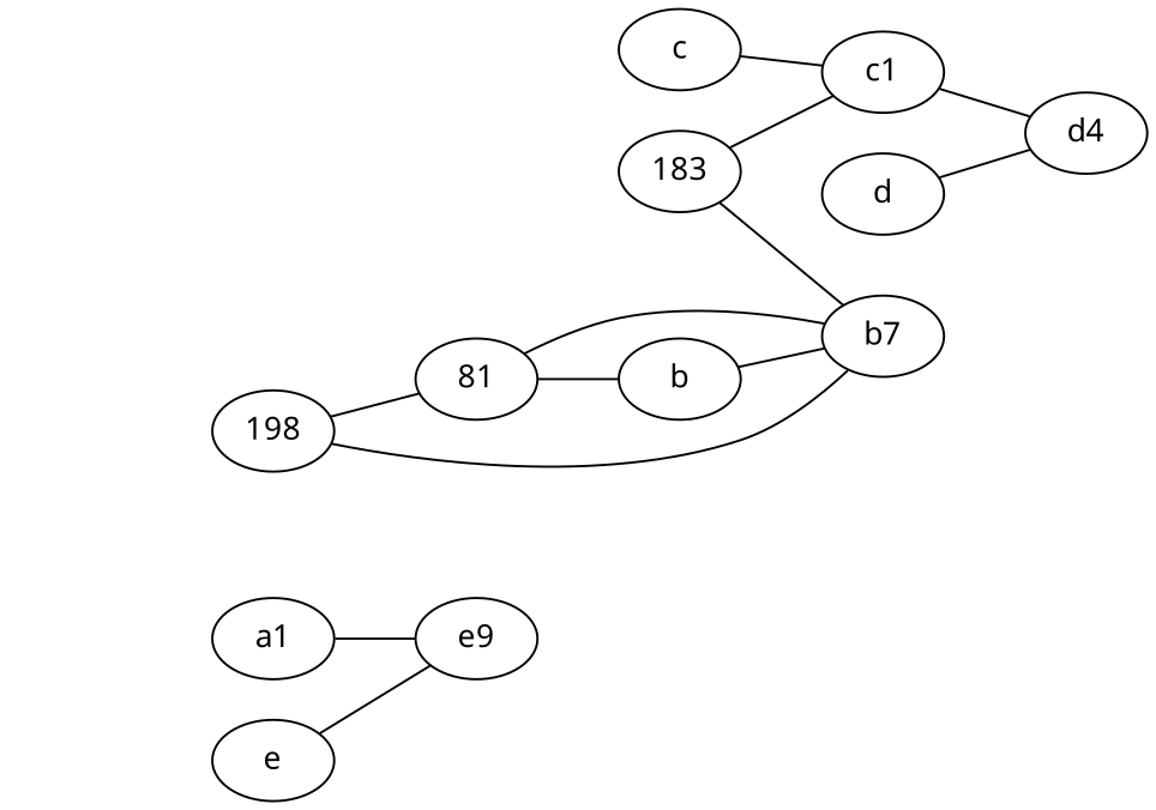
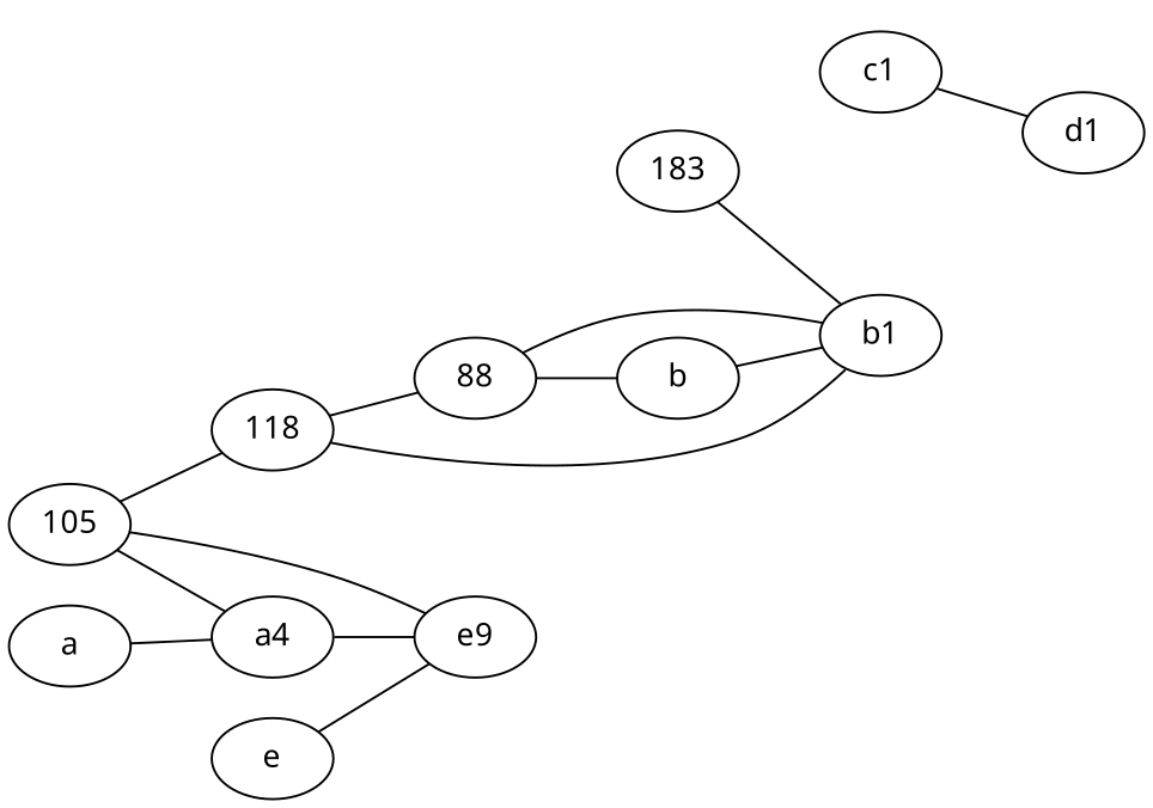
  graph {
    fontname="Noto Sans"
    rankdir=LR
    node [fontname="Noto Sans"]
    edge [fontname="Noto Sans"]
-   c
    c1
-   d1 [label=d4]
-   118 [label=198]
-   88 [label=81]
-   b1 [label=b7]
+   d1
+   118
+   88
+   b1
    b
    n8 [label=e9]
-   a1
+   a1 [label=a4]
    n10 [label=183]
+   105
    e
-   d
-   c -- c1
+   a
    c1 -- d1
    118 -- 88
    118 -- b1
    88 -- b1
    88 -- b
    b -- b1
    a1 -- n8
-   n10 -- c1
    n10 -- b1
+   105 -- 118
+   105 -- n8
+   105 -- a1
    e -- n8
-   d -- d1
+   a -- a1
  }
